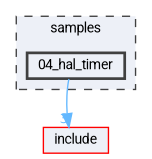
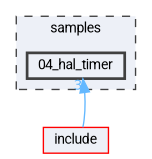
  digraph {
    compound=true
    fontname=Roboto
    node [fillcolor="#edf0f7" fontname=Roboto fontsize=10 shape=box]
    n1 [color=grey25 height=0.2 label="04_hal_timer" style="filled,bold" width=0.4]
    n2 [color=red height=0.2 label=include style=filled width=0.4]
    subgraph cluster_1 {
      bgcolor="#edf0f7"
      fontsize=10
      label=samples
      pencolor=grey25
      style="filled,dashed"
      n1
    }
-   n1 -> n2 [color=steelblue1 fontcolor=steelblue1 fontname=Roboto fontsize=10 headlabel=3 labeldistance=1.5 labelfontname=Helvetica labelfontsize=10]
+   n2 -> n1 [color=steelblue1 fontcolor=steelblue1 fontname=Roboto fontsize=10 headlabel=3 labeldistance=1.5 labelfontname=Helvetica labelfontsize=10]
  }
